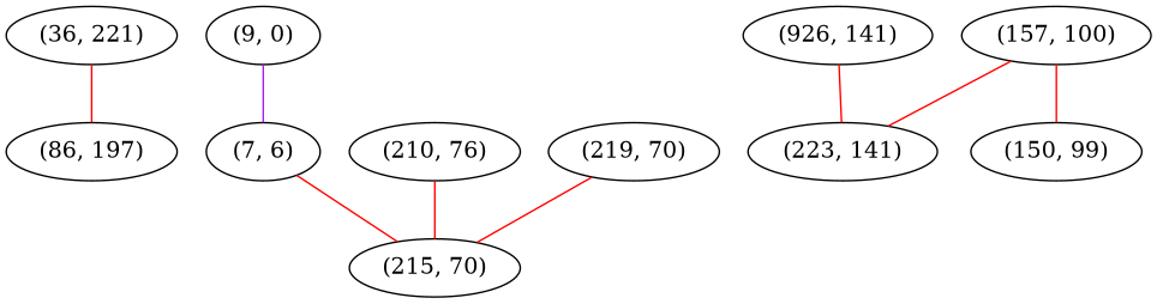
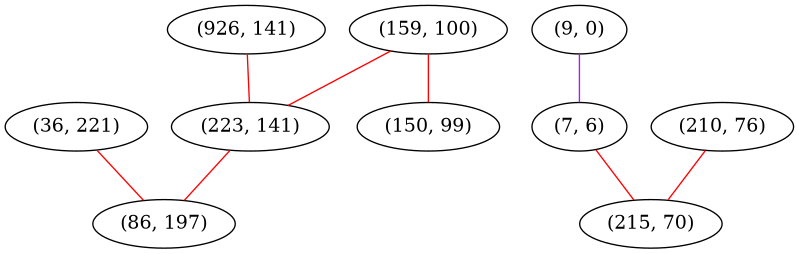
  graph {
    edge [color=red weight=1]
    "(36, 221)"
    "(86, 197)"
    n3 [label="(9, 0)"]
    "(7, 6)"
    "(215, 70)"
    "(210, 76)"
-   "(159, 100)" [label="(157, 100)"]
+   "(159, 100)"
    "(223, 141)"
    n9 [label="(150, 99)"]
-   "(219, 70)"
    n11 [label="(926, 141)"]
    "(36, 221)" -- "(86, 197)"
    n3 -- "(7, 6)" [color=purple weight=4]
    "(7, 6)" -- "(215, 70)"
    "(210, 76)" -- "(215, 70)"
    "(159, 100)" -- "(223, 141)"
    "(159, 100)" -- n9
-   "(219, 70)" -- "(215, 70)"
+   "(223, 141)" -- "(86, 197)"
    n11 -- "(223, 141)"
  }
